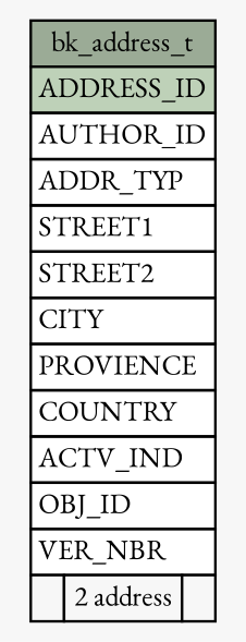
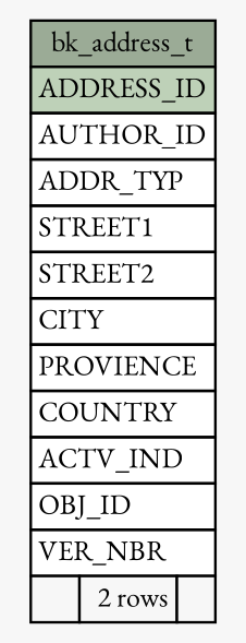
  digraph {
    bgcolor="#f7f7f7"
    fontname="EB Garamond"
    fontsize=11
    nodesep=0.18
    rankdir=RL
    ranksep=0.46
-   n1 [fontname="EB Garamond" fontsize=11 label=<     <TABLE BORDER="0" CELLBORDER="1" CELLSPACING="0" BGCOLOR="#ffffff">       <TR><TD COLSPAN="3" BGCOLOR="#9bab96" ALIGN="CENTER">bk_address_t</TD></TR>       <TR><TD PORT="ADDRESS_ID" COLSPAN="3" BGCOLOR="#bed1b8" ALIGN="LEFT">ADDRESS_ID</TD></TR>       <TR><TD PORT="AUTHOR_ID" COLSPAN="3" ALIGN="LEFT">AUTHOR_ID</TD></TR>       <TR><TD PORT="ADDR_TYP" COLSPAN="3" ALIGN="LEFT">ADDR_TYP</TD></TR>       <TR><TD PORT="STREET1" COLSPAN="3" ALIGN="LEFT">STREET1</TD></TR>       <TR><TD PORT="STREET2" COLSPAN="3" ALIGN="LEFT">STREET2</TD></TR>       <TR><TD PORT="CITY" COLSPAN="3" ALIGN="LEFT">CITY</TD></TR>       <TR><TD PORT="PROVIENCE" COLSPAN="3" ALIGN="LEFT">PROVIENCE</TD></TR>       <TR><TD PORT="COUNTRY" COLSPAN="3" ALIGN="LEFT">COUNTRY</TD></TR>       <TR><TD PORT="ACTV_IND" COLSPAN="3" ALIGN="LEFT">ACTV_IND</TD></TR>       <TR><TD PORT="OBJ_ID" COLSPAN="3" ALIGN="LEFT">OBJ_ID</TD></TR>       <TR><TD PORT="VER_NBR" COLSPAN="3" ALIGN="LEFT">VER_NBR</TD></TR>       <TR><TD ALIGN="LEFT" BGCOLOR="#f7f7f7">  </TD><TD ALIGN="RIGHT" BGCOLOR="#f7f7f7">2 address</TD><TD ALIGN="RIGHT" BGCOLOR="#f7f7f7">  </TD></TR>     </TABLE>> shape=plaintext]
+   n1 [fontname="EB Garamond" fontsize=11 label=<     <TABLE BORDER="0" CELLBORDER="1" CELLSPACING="0" BGCOLOR="#ffffff">       <TR><TD COLSPAN="3" BGCOLOR="#9bab96" ALIGN="CENTER">bk_address_t</TD></TR>       <TR><TD PORT="ADDRESS_ID" COLSPAN="3" BGCOLOR="#bed1b8" ALIGN="LEFT">ADDRESS_ID</TD></TR>       <TR><TD PORT="AUTHOR_ID" COLSPAN="3" ALIGN="LEFT">AUTHOR_ID</TD></TR>       <TR><TD PORT="ADDR_TYP" COLSPAN="3" ALIGN="LEFT">ADDR_TYP</TD></TR>       <TR><TD PORT="STREET1" COLSPAN="3" ALIGN="LEFT">STREET1</TD></TR>       <TR><TD PORT="STREET2" COLSPAN="3" ALIGN="LEFT">STREET2</TD></TR>       <TR><TD PORT="CITY" COLSPAN="3" ALIGN="LEFT">CITY</TD></TR>       <TR><TD PORT="PROVIENCE" COLSPAN="3" ALIGN="LEFT">PROVIENCE</TD></TR>       <TR><TD PORT="COUNTRY" COLSPAN="3" ALIGN="LEFT">COUNTRY</TD></TR>       <TR><TD PORT="ACTV_IND" COLSPAN="3" ALIGN="LEFT">ACTV_IND</TD></TR>       <TR><TD PORT="OBJ_ID" COLSPAN="3" ALIGN="LEFT">OBJ_ID</TD></TR>       <TR><TD PORT="VER_NBR" COLSPAN="3" ALIGN="LEFT">VER_NBR</TD></TR>       <TR><TD ALIGN="LEFT" BGCOLOR="#f7f7f7">  </TD><TD ALIGN="RIGHT" BGCOLOR="#f7f7f7">2 rows</TD><TD ALIGN="RIGHT" BGCOLOR="#f7f7f7">  </TD></TR>     </TABLE>> shape=plaintext]
  }
